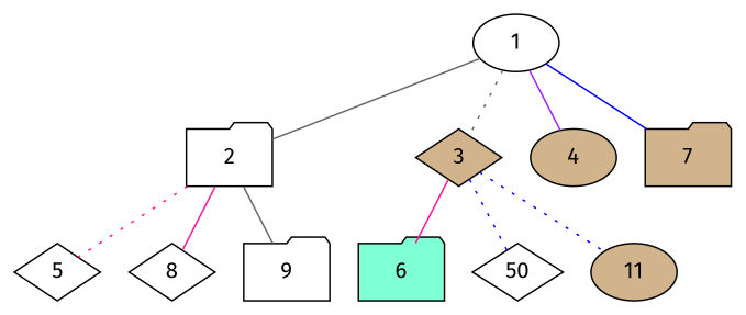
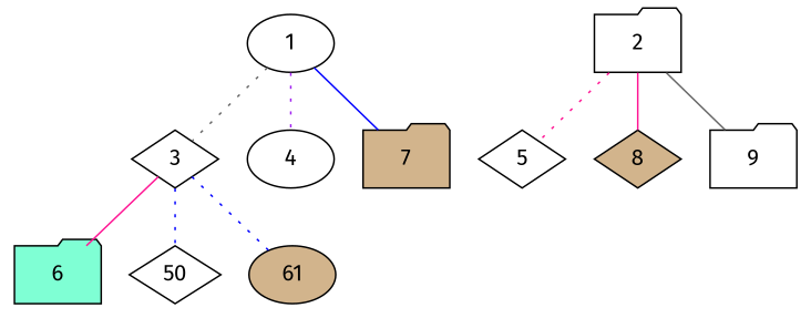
  graph {
    fontname="Fira Sans"
    node [chem=H fillcolor=white fontname="Fira Sans" shape=folder style=filled]
    edge [color=gray40 fontname="Fira Sans" style=solid valence=1]
    1 [chem=C shape=ellipse]
    2 [chem=C]
-   3 [chem=C fillcolor=tan shape=diamond]
-   4 [chem=Cl fillcolor=tan shape=ellipse]
+   3 [chem=C shape=diamond]
+   4 [chem=Cl shape=ellipse]
    7 [fillcolor=tan]
    5 [chem=Cl shape=diamond]
-   8 [shape=diamond]
+   8 [fillcolor=tan shape=diamond]
    9
    6 [chem=Br fillcolor=aquamarine]
    n10 [label=50 shape=diamond]
-   11 [fillcolor=tan shape=ellipse]
-   1 -- 2
+   11 [fillcolor=tan shape=ellipse label=61]
    1 -- 3 [style=dotted]
-   1 -- 4 [color=purple]
+   1 -- 4 [color=purple style=dotted]
    1 -- 7 [color=blue]
    2 -- 5 [color=deeppink style=dotted]
    2 -- 8 [color=deeppink]
    2 -- 9
    3 -- 6 [color=deeppink]
    3 -- n10 [color=blue style=dotted]
    3 -- 11 [color=blue style=dotted]
  }
